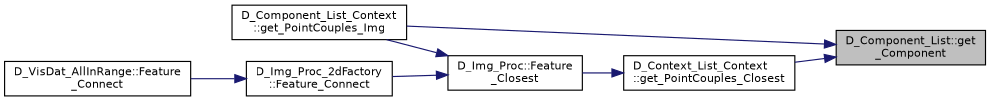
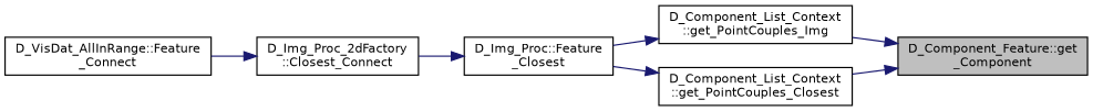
  digraph {
    rankdir=RL
    node [color=black fillcolor=white fontname=Helvetica fontsize=10 shape=record style=filled]
    edge [color=midnightblue dir=back fontname=Helvetica fontsize=10 labelfontname=Helvetica labelfontsize=10 style=solid]
-   n1 [fillcolor=grey75 fontcolor=black height=0.2 label="D_Component_List::get\l_Component" width=0.4]
+   n1 [fillcolor=grey75 fontcolor=black height=0.2 label="D_Component_Feature::get\l_Component" width=0.4]
    n2 [height=0.2 label="D_Component_List_Context\l::get_PointCouples_Img" width=0.4]
-   n3 [height=0.2 label="D_Context_List_Context\l::get_PointCouples_Closest" width=0.4]
+   n3 [height=0.2 label="D_Component_List_Context\l::get_PointCouples_Closest" width=0.4]
    n4 [height=0.2 label="D_Img_Proc::Feature\l_Closest" width=0.4]
-   n5 [height=0.2 label="D_Img_Proc_2dFactory\l::Feature_Connect" width=0.4]
+   n5 [height=0.2 label="D_Img_Proc_2dFactory\l::Closest_Connect" width=0.4]
    n6 [height=0.2 label="D_VisDat_AllInRange::Feature\l_Connect" width=0.4]
    n1 -> n2
    n1 -> n3
-   n4 -> n2
+   n2 -> n4
    n3 -> n4
    n4 -> n5
    n5 -> n6
  }
